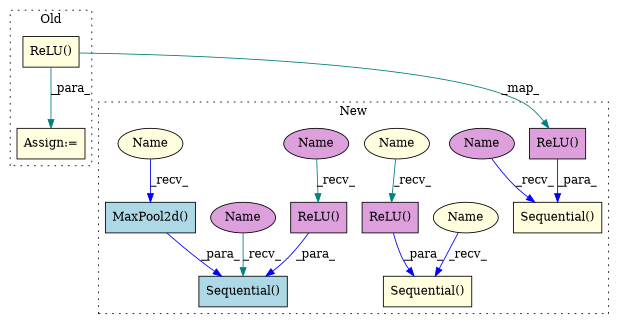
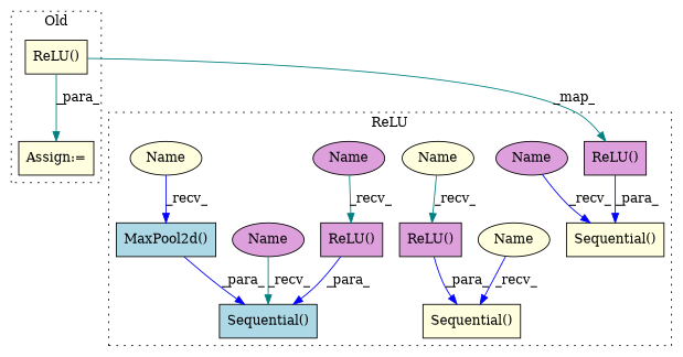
  digraph {
    node [a=75 l=2 s=6218 shape=box style=filled fillcolor=lightyellow]
    edge [color=blue]
    n1 [l=21 label="ReLU()" s=5426]
    n2 [a=68 l=3 label="Assign:=" s=5423]
    n3 [l=21 label="ReLU()" s=5877 fillcolor=plum]
    n4 [l="35,19" label="Sequential()" s="5694,5968"]
    n5 [l="35,19" label="Sequential()" s="6035,6309" fillcolor=lightblue]
    n6 [l=21 label="ReLU()" fillcolor=plum]
    n7 [l="14,1" label="Sequential()" s="5383,5565"]
    n8 [l=21 label="ReLU()" s=5544 fillcolor=plum]
    n9 [l=48 label="MaxPool2d()" s=6261 fillcolor=lightblue]
    n10 [a=87 label=Name s=5694 shape=ellipse fillcolor=plum]
    n11 [a=87 label=Name s=5383 shape=ellipse]
    n12 [a=87 label=Name s=5544 shape=ellipse]
    n13 [a=87 label=Name shape=ellipse fillcolor=plum]
    n14 [a=87 label=Name s=6035 shape=ellipse fillcolor=plum]
    n15 [a=87 label=Name s=6261 shape=ellipse]
    subgraph cluster_1 {
      label=Old
      style=dotted
      n1
      n2
    }
    subgraph cluster_2 {
-     label=New
+     label=ReLU
      style=dotted
      n3
      n4
      n5
      n6
      n7
      n8
      n9
      n10
      n11
      n12
      n13
      n14
      n15
    }
    n1 -> n2 [label=_para_ color=teal]
    n1 -> n3 [label=_map_ color=teal]
    n3 -> n4 [label=_para_]
    n6 -> n5 [label=_para_]
    n8 -> n7 [label=_para_]
    n9 -> n5 [label=_para_]
    n10 -> n4 [label=_recv_]
    n11 -> n7 [label=_recv_]
    n12 -> n8 [label=_recv_ color=teal]
    n13 -> n6 [label=_recv_ color=teal]
    n14 -> n5 [label=_recv_ color=teal]
    n15 -> n9 [label=_recv_]
  }
